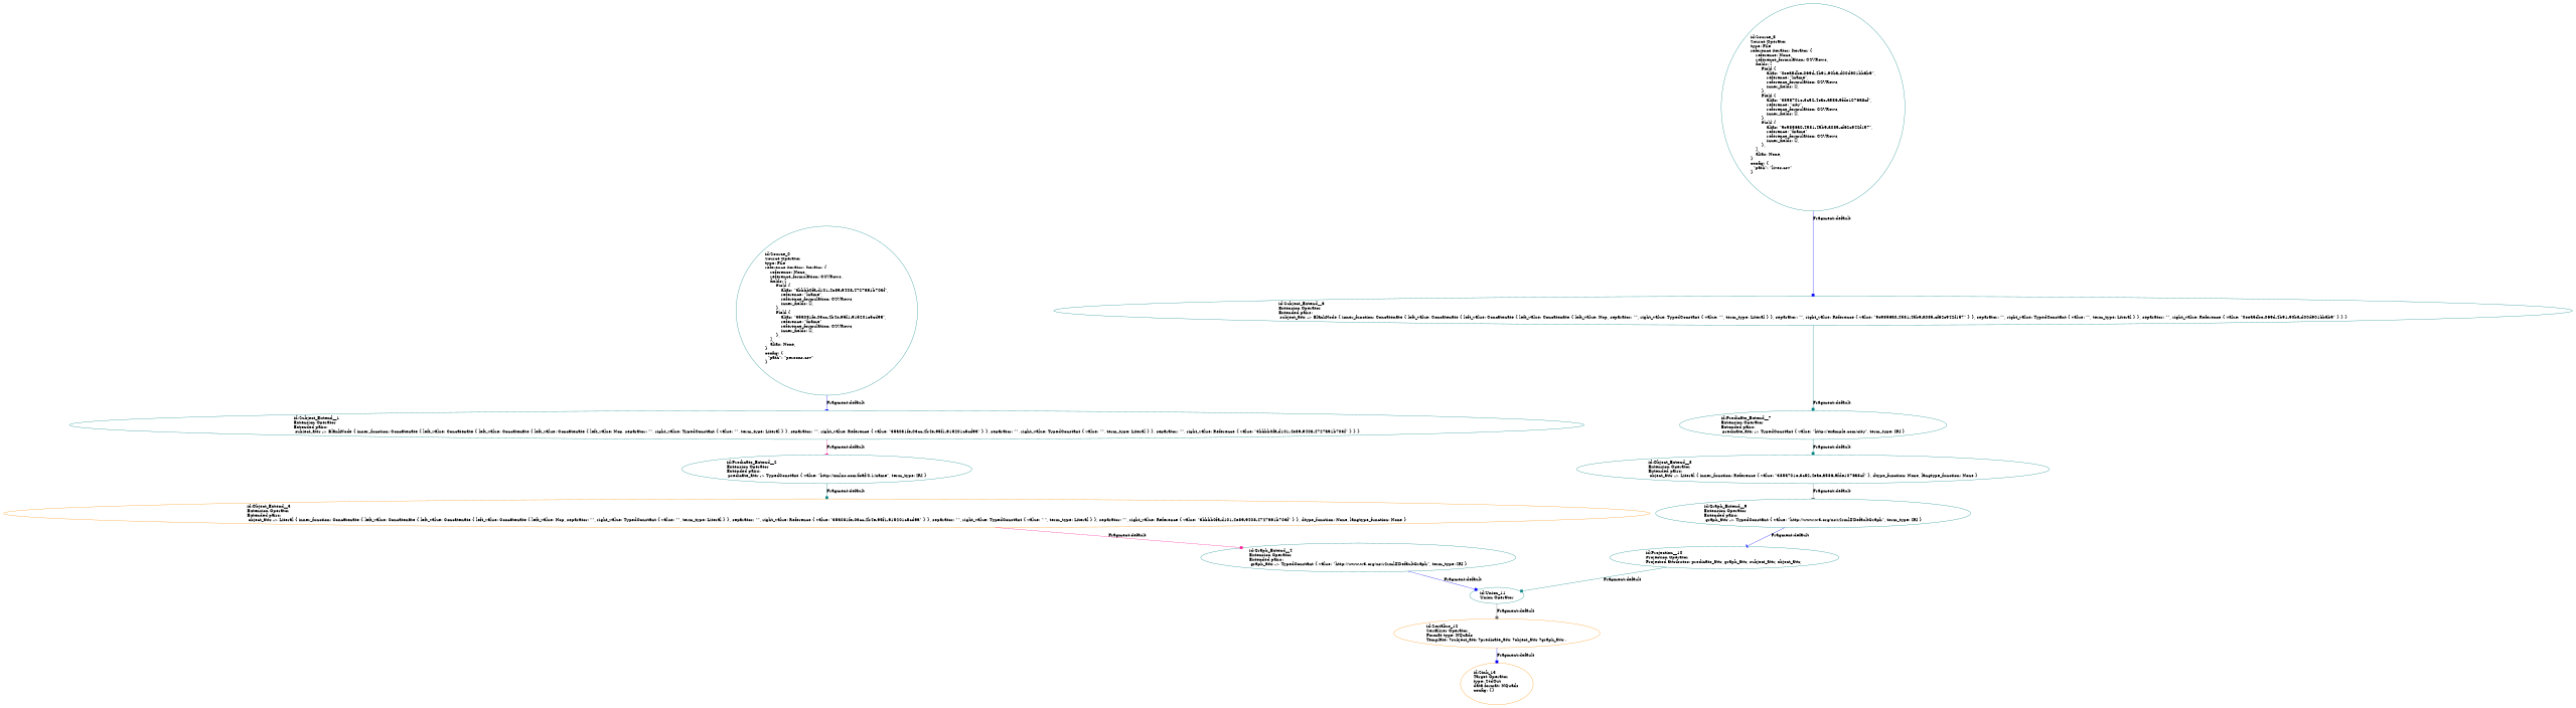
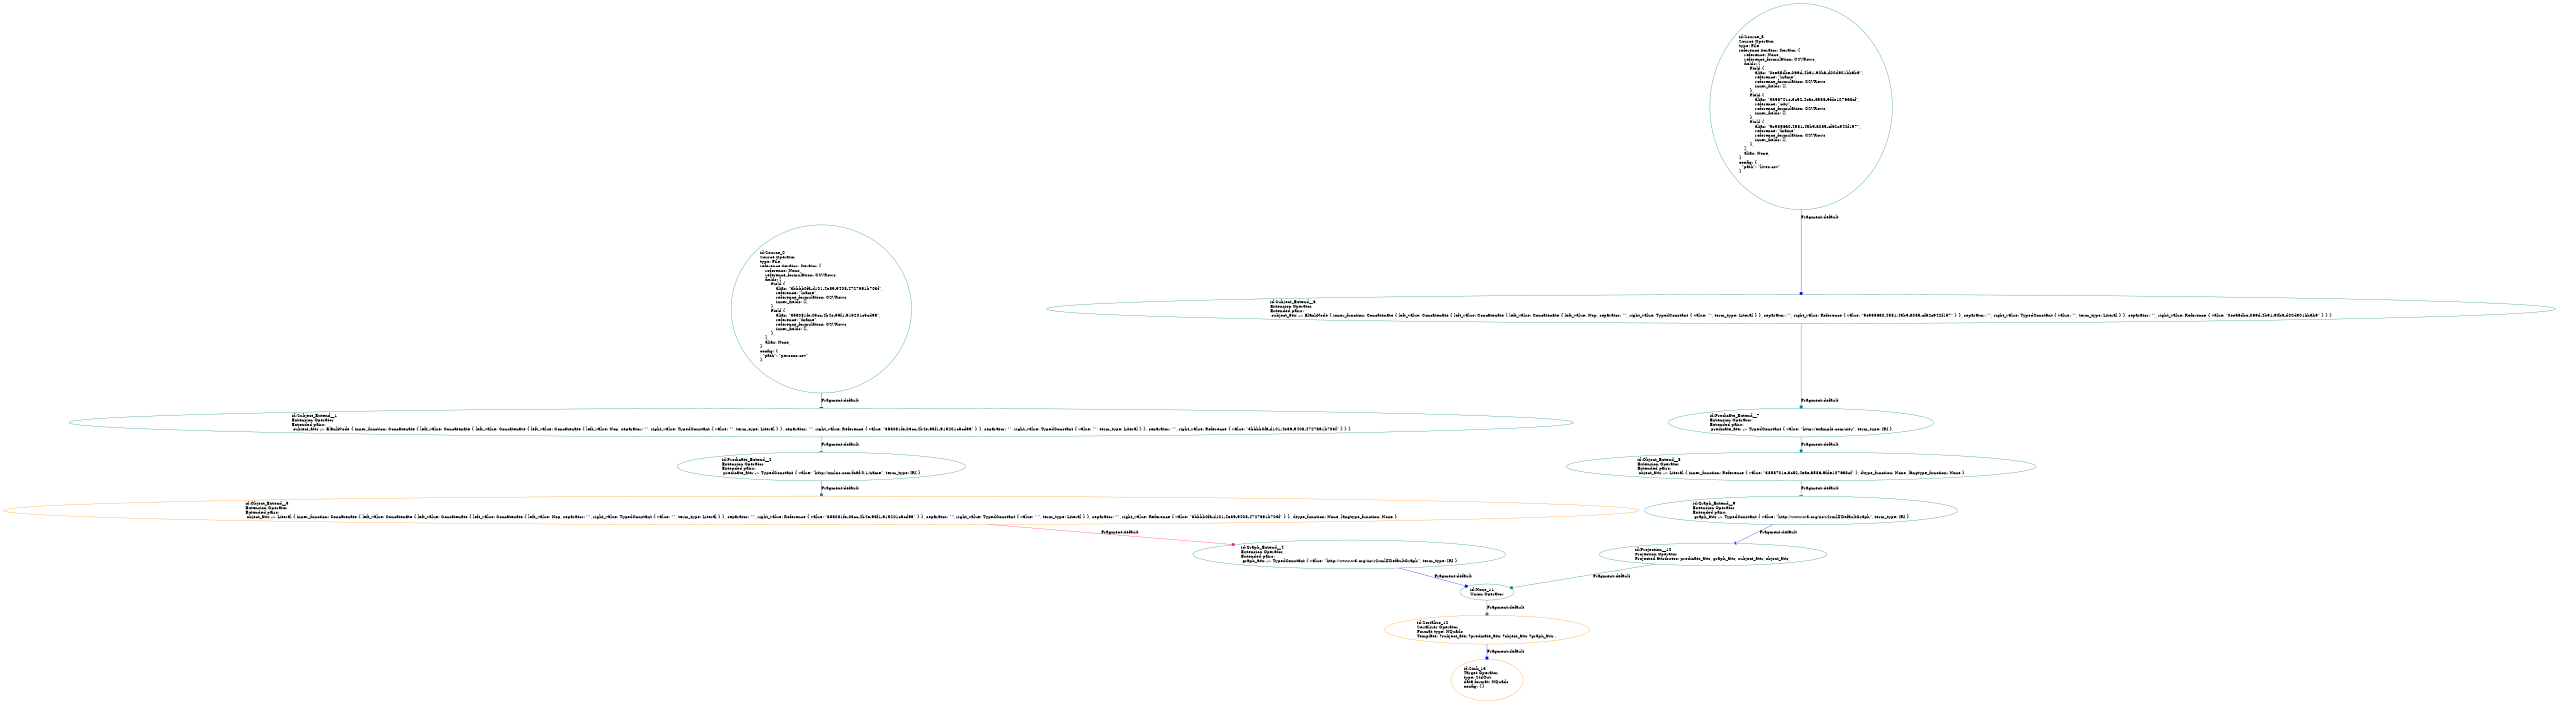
  digraph {
    node [color=teal]
    edge [color=blue arrowhead=box]
    n1 [label="id:Source_0 \lSource Operator\ltype: File \lreference iterator: Iterator {\l    reference: None,\l    reference_formulation: CSVRows,\l    fields: [\l        Field {\l            alias: \"3bbbb0fa-d101-4e89-9408-4727a91b703f\",\l            reference: \"lname\",\l            reference_formulation: CSVRows,\l            inner_fields: [],\l        },\l        Field {\l            alias: \"35a081fe-03cc-4b4e-95f1-915201c5cd9a\",\l            reference: \"fname\",\l            reference_formulation: CSVRows,\l            inner_fields: [],\l        },\l    ],\l    alias: None,\l} \lconfig: {\l  \"path\": \"persons.csv\"\l}\l             "]
    n2 [label="id:Subject_Extend__1 \lExtension Operator\lExtended pairs: \l subject_attr -> BlankNode { inner_function: Concatenate { left_value: Concatenate { left_value: Concatenate { left_value: Concatenate { left_value: Nop, separator: \"\", right_value: TypedConstant { value: \"\", term_type: Literal } }, separator: \"\", right_value: Reference { value: \"35a081fe-03cc-4b4e-95f1-915201c5cd9a\" } }, separator: \"\", right_value: TypedConstant { value: \"\", term_type: Literal } }, separator: \"\", right_value: Reference { value: \"3bbbb0fa-d101-4e89-9408-4727a91b703f\" } } }"]
    n3 [label="id:Predicate_Extend__2 \lExtension Operator\lExtended pairs: \l predicate_attr -> TypedConstant { value: \"http://xmlns.com/foaf/0.1/name\", term_type: IRI }"]
    n4 [label="id:Object_Extend__3 \lExtension Operator\lExtended pairs: \l object_attr -> Literal { inner_function: Concatenate { left_value: Concatenate { left_value: Concatenate { left_value: Concatenate { left_value: Nop, separator: \"\", right_value: TypedConstant { value: \"\", term_type: Literal } }, separator: \"\", right_value: Reference { value: \"35a081fe-03cc-4b4e-95f1-915201c5cd9a\" } }, separator: \"\", right_value: TypedConstant { value: \" \", term_type: Literal } }, separator: \"\", right_value: Reference { value: \"3bbbb0fa-d101-4e89-9408-4727a91b703f\" } }, dtype_function: None, langtype_function: None }" color=darkorange]
    n5 [label="id:Graph_Extend__4 \lExtension Operator\lExtended pairs: \l graph_attr -> TypedConstant { value: \"http://www.w3.org/ns/r2rml#DefaultGraph\", term_type: IRI }"]
-   n6 [label="id:Union_11 \lUnion Operator\l"]
+   n6 [label="id:None_11 \lUnion Operator\l"]
    n7 [label="id:Source_5 \lSource Operator\ltype: File \lreference iterator: Iterator {\l    reference: None,\l    reference_formulation: CSVRows,\l    fields: [\l        Field {\l            alias: \"0eea5dbe-069d-4b91-90ba-d00d901bbab9\",\l            reference: \"lname\",\l            reference_formulation: CSVRows,\l            inner_fields: [],\l        },\l        Field {\l            alias: \"385a701e-3c52-4eae-a586-9fde1076a8cf\",\l            reference: \"city\",\l            reference_formulation: CSVRows,\l            inner_fields: [],\l        },\l        Field {\l            alias: \"9e9856a0-4581-45b9-a085-cf62c942f157\",\l            reference: \"fname\",\l            reference_formulation: CSVRows,\l            inner_fields: [],\l        },\l    ],\l    alias: None,\l} \lconfig: {\l  \"path\": \"lives.csv\"\l}\l             "]
    n8 [label="id:Subject_Extend__6 \lExtension Operator\lExtended pairs: \l subject_attr -> BlankNode { inner_function: Concatenate { left_value: Concatenate { left_value: Concatenate { left_value: Concatenate { left_value: Nop, separator: \"\", right_value: TypedConstant { value: \"\", term_type: Literal } }, separator: \"\", right_value: Reference { value: \"9e9856a0-4581-45b9-a085-cf62c942f157\" } }, separator: \"\", right_value: TypedConstant { value: \"\", term_type: Literal } }, separator: \"\", right_value: Reference { value: \"0eea5dbe-069d-4b91-90ba-d00d901bbab9\" } } }"]
    n9 [label="id:Predicate_Extend__7 \lExtension Operator\lExtended pairs: \l predicate_attr -> TypedConstant { value: \"http://example.com/city\", term_type: IRI }"]
    n10 [label="id:Object_Extend__8 \lExtension Operator\lExtended pairs: \l object_attr -> Literal { inner_function: Reference { value: \"385a701e-3c52-4eae-a586-9fde1076a8cf\" }, dtype_function: None, langtype_function: None }"]
    n11 [label="id:Graph_Extend__9 \lExtension Operator\lExtended pairs: \l graph_attr -> TypedConstant { value: \"http://www.w3.org/ns/r2rml#DefaultGraph\", term_type: IRI }"]
    n12 [label="id:Projection__10 \lProjection Operator\lProjected attributes: predicate_attr, graph_attr, subject_attr, object_attr, "]
    n13 [label="id:Serialize_12 \lSerializer Operator\lFormat type: NQuads\lTemplate: ?subject_attr ?predicate_attr ?object_attr ?graph_attr ." color=darkorange]
    n14 [label="id:Sink_13 \lTarget Operator\ltype: StdOut \ldata format: NQuads \lconfig: {}\l             " color=darkorange]
    n1 -> n2 [label="Fragment:default" arrowhead=tee]
    n2 -> n3 [label="Fragment:default" color=deeppink arrowhead=tee]
    n3 -> n4 [label="Fragment:default" color=teal]
    n4 -> n5 [label="Fragment:default" color=deeppink]
    n5 -> n6 [label="Fragment:default"]
    n6 -> n13 [label="Fragment:default" color=gray40]
    n7 -> n8 [label="Fragment:default"]
    n8 -> n9 [label="Fragment:default" color=teal]
    n9 -> n10 [label="Fragment:default" color=teal]
    n10 -> n11 [label="Fragment:default" color=gray40 arrowhead=tee]
    n11 -> n12 [label="Fragment:default" arrowhead=tee]
    n12 -> n6 [label="Fragment:default" color=teal]
    n13 -> n14 [label="Fragment:default"]
  }
